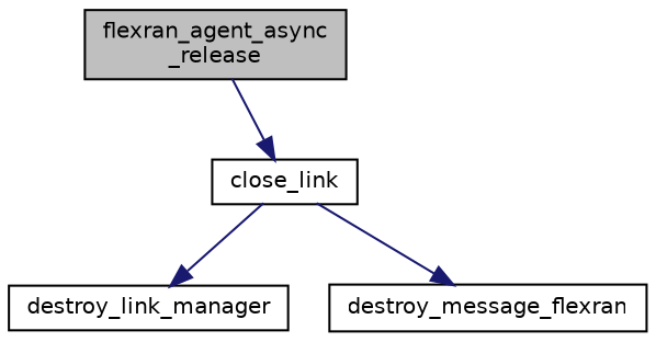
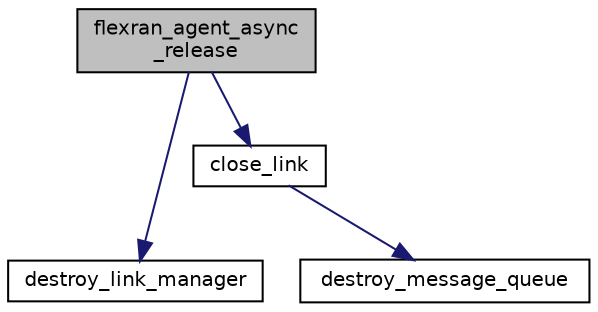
  digraph {
    rankdir=TB
    node [color=black fillcolor=white fontname=Helvetica fontsize=10 shape=record style=filled]
    edge [color=midnightblue fontname=Helvetica fontsize=10 labelfontname=Helvetica labelfontsize=10 style=solid]
    n1 [fillcolor=grey75 fontcolor=black height=0.2 label="flexran_agent_async\l_release" width=0.4]
    n2 [height=0.2 label=close_link width=0.4]
    n3 [height=0.2 label=destroy_link_manager width=0.4]
-   n4 [height=0.2 label=destroy_message_flexran width=0.4]
+   n4 [height=0.2 label=destroy_message_queue width=0.4]
    n1 -> n2
-   n2 -> n3
+   n1 -> n3
    n2 -> n4
  }
